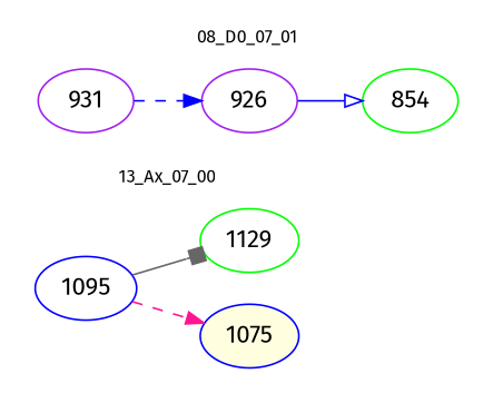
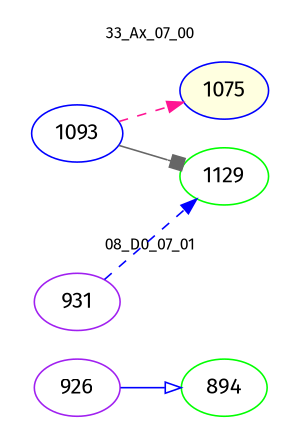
  digraph {
    fontname="Fira Sans"
    rankdir=LR
    node [color=blue fillcolor=white fontname="Fira Sans" style=filled]
    edge [arrowhead=normal color=blue fontname="Fira Sans" style=dashed]
-   n1 [label=1095]
+   n1 [label=1093]
    n2 [fillcolor=lightyellow label=1075]
    n3 [color=green label=1129]
    n4 [color=purple label=931]
-   n5 [color=green label=854]
+   n5 [color=green label=894]
    n6 [color=purple label=926]
    subgraph cluster_1 {
      color=white
      fontsize=10
-     label="13_Ax_07_00"
+     label="33_Ax_07_00"
      n1
      n2
      n3
    }
    subgraph cluster_2 {
      color=white
      fontsize=10
      label="08_D0_07_01"
      n4
      n5
      n6
    }
    n1 -> n2 [color=deeppink]
    n1 -> n3 [arrowhead=box color=gray40 style=solid]
-   n4 -> n6
+   n4 -> n3
    n6 -> n5 [arrowhead=onormal style=solid]
  }
